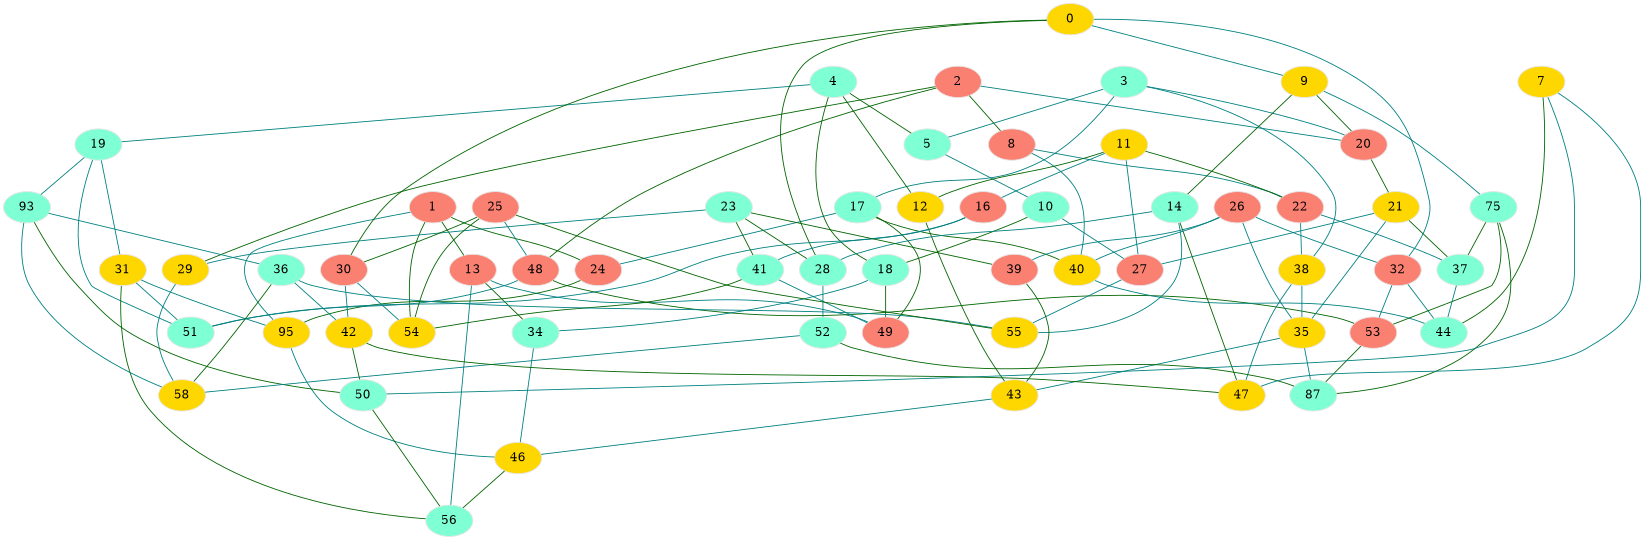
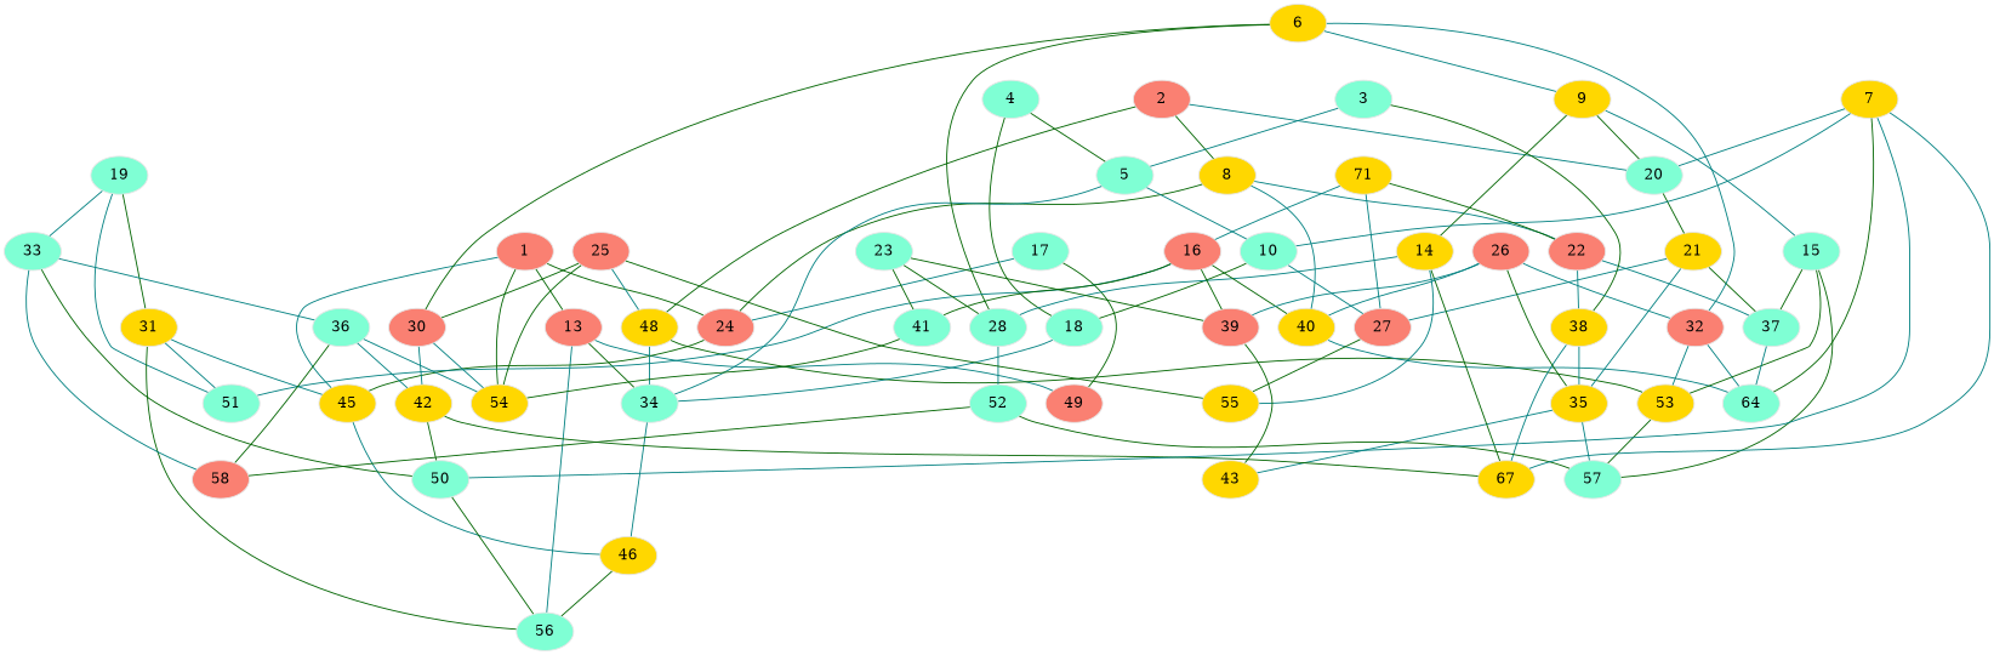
  graph {
    node [color=gray90 fillcolor=gold style=filled]
    edge [color=teal]
    1 [fillcolor=salmon]
    13 [fillcolor=salmon]
    24 [fillcolor=salmon]
-   45 [label=95]
+   45
    54
    34 [fillcolor=aquamarine]
    49 [fillcolor=salmon]
    56 [fillcolor=aquamarine]
    46
    2 [fillcolor=salmon]
-   8 [fillcolor=salmon]
-   20 [fillcolor=salmon]
-   29
-   48 [fillcolor=salmon]
+   8
+   20 [fillcolor=aquamarine]
+   48
    22 [fillcolor=salmon]
    40
    21
-   58
-   53 [fillcolor=salmon]
+   58 [fillcolor=salmon]
+   53
    51 [fillcolor=aquamarine]
    3 [fillcolor=aquamarine]
    5 [fillcolor=aquamarine]
    17 [fillcolor=aquamarine]
    38
    10 [fillcolor=aquamarine]
-   47
+   47 [label=67]
    35
    4 [fillcolor=aquamarine]
-   12
    18 [fillcolor=aquamarine]
    19 [fillcolor=aquamarine]
    43
    31
-   33 [fillcolor=aquamarine label=93]
+   33 [fillcolor=aquamarine]
    27 [fillcolor=salmon]
-   6 [label=0]
+   6
    9
    28 [fillcolor=aquamarine]
    30 [fillcolor=salmon]
    32 [fillcolor=salmon]
-   14 [fillcolor=aquamarine]
-   15 [fillcolor=aquamarine label=75]
+   14
+   15 [fillcolor=aquamarine]
    52 [fillcolor=aquamarine]
    42
-   44 [fillcolor=aquamarine]
+   44 [fillcolor=aquamarine label=64]
    7
    50 [fillcolor=aquamarine]
    37 [fillcolor=aquamarine]
    55
-   57 [fillcolor=aquamarine label=87]
-   11
+   57 [fillcolor=aquamarine]
+   11 [label=71]
    16 [fillcolor=salmon]
    39 [fillcolor=salmon]
    41 [fillcolor=aquamarine]
    36 [fillcolor=aquamarine]
    23 [fillcolor=aquamarine]
    25 [fillcolor=salmon]
    26 [fillcolor=salmon]
    1 -- 13 [color=darkgreen]
    1 -- 24 [color=darkgreen]
    1 -- 45
    1 -- 54 [color=darkgreen]
    13 -- 34 [color=darkgreen]
    13 -- 49
    13 -- 56
    24 -- 45 [color=darkgreen]
    45 -- 46
    34 -- 46
    46 -- 56 [color=darkgreen]
    2 -- 8 [color=darkgreen]
    2 -- 20
-   2 -- 29 [color=darkgreen]
    2 -- 48 [color=darkgreen]
+   8 -- 24 [color=darkgreen]
    8 -- 22
    8 -- 40
    20 -- 21 [color=darkgreen]
-   29 -- 58
    48 -- 53 [color=darkgreen]
-   48 -- 51
+   48 -- 34
    22 -- 38
    22 -- 37
    40 -- 44
    21 -- 35
    21 -- 27
    21 -- 37 [color=darkgreen]
    53 -- 57 [color=darkgreen]
-   3 -- 20
+   7 -- 20
    3 -- 5
-   3 -- 17
-   3 -- 38
+   3 -- 38 [color=darkgreen]
+   5 -- 34
    5 -- 10
    17 -- 24
    17 -- 49 [color=darkgreen]
-   17 -- 40 [color=darkgreen]
+   16 -- 40 [color=darkgreen]
    38 -- 47
    38 -- 35
    10 -- 18 [color=darkgreen]
    10 -- 27
    35 -- 43
    35 -- 57
    4 -- 5 [color=darkgreen]
-   4 -- 12 [color=darkgreen]
    4 -- 18 [color=darkgreen]
-   4 -- 19
-   12 -- 43 [color=darkgreen]
    18 -- 34
-   18 -- 49 [color=darkgreen]
    19 -- 51
-   19 -- 31
+   19 -- 31 [color=darkgreen]
    19 -- 33
-   43 -- 46
    31 -- 45
    31 -- 56 [color=darkgreen]
    31 -- 51
    33 -- 58
    33 -- 50 [color=darkgreen]
    33 -- 36
-   27 -- 55
+   27 -- 55 [color=darkgreen]
    6 -- 9
    6 -- 28 [color=darkgreen]
    6 -- 30 [color=darkgreen]
    6 -- 32
    9 -- 20 [color=darkgreen]
    9 -- 14 [color=darkgreen]
    9 -- 15
    28 -- 52
    30 -- 54
    30 -- 42
    32 -- 53
    32 -- 44
    14 -- 47 [color=darkgreen]
    14 -- 28
    14 -- 55
    15 -- 53 [color=darkgreen]
    15 -- 37 [color=darkgreen]
    15 -- 57 [color=darkgreen]
-   52 -- 58
+   52 -- 58 [color=darkgreen]
    52 -- 57 [color=darkgreen]
    42 -- 47 [color=darkgreen]
    42 -- 50 [color=darkgreen]
+   7 -- 10
    7 -- 47
    7 -- 44 [color=darkgreen]
    7 -- 50
    50 -- 56 [color=darkgreen]
    37 -- 44
    11 -- 22 [color=darkgreen]
-   11 -- 12 [color=darkgreen]
    11 -- 27
    11 -- 16
    16 -- 51
-   16 -- 41
+   16 -- 39 [color=darkgreen]
+   16 -- 41 [color=darkgreen]
    39 -- 43 [color=darkgreen]
    41 -- 54 [color=darkgreen]
-   41 -- 49
    36 -- 58 [color=darkgreen]
    36 -- 42
-   36 -- 55
-   23 -- 29
+   36 -- 54
    23 -- 28 [color=darkgreen]
    23 -- 39 [color=darkgreen]
    23 -- 41 [color=darkgreen]
    25 -- 54 [color=darkgreen]
    25 -- 48
    25 -- 30 [color=darkgreen]
    25 -- 55 [color=darkgreen]
    26 -- 40
-   26 -- 35
+   26 -- 35 [color=darkgreen]
    26 -- 32
    26 -- 39
  }
